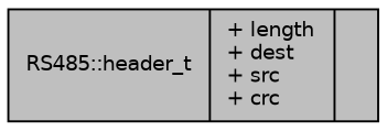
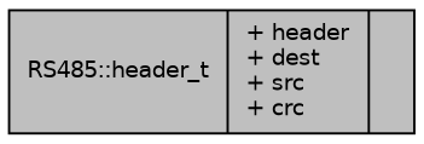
  digraph {
    rankdir=LR
-   n1 [color=black fillcolor=grey75 fontcolor=black fontname=Helvetica fontsize=10 height=0.2 label="{RS485::header_t\n|+ length\l+ dest\l+ src\l+ crc\l|}" shape=record style=filled width=0.4]
+   n1 [color=black fillcolor=grey75 fontcolor=black fontname=Helvetica fontsize=10 height=0.2 label="{RS485::header_t\n|+ header\l+ dest\l+ src\l+ crc\l|}" shape=record style=filled width=0.4]
  }
